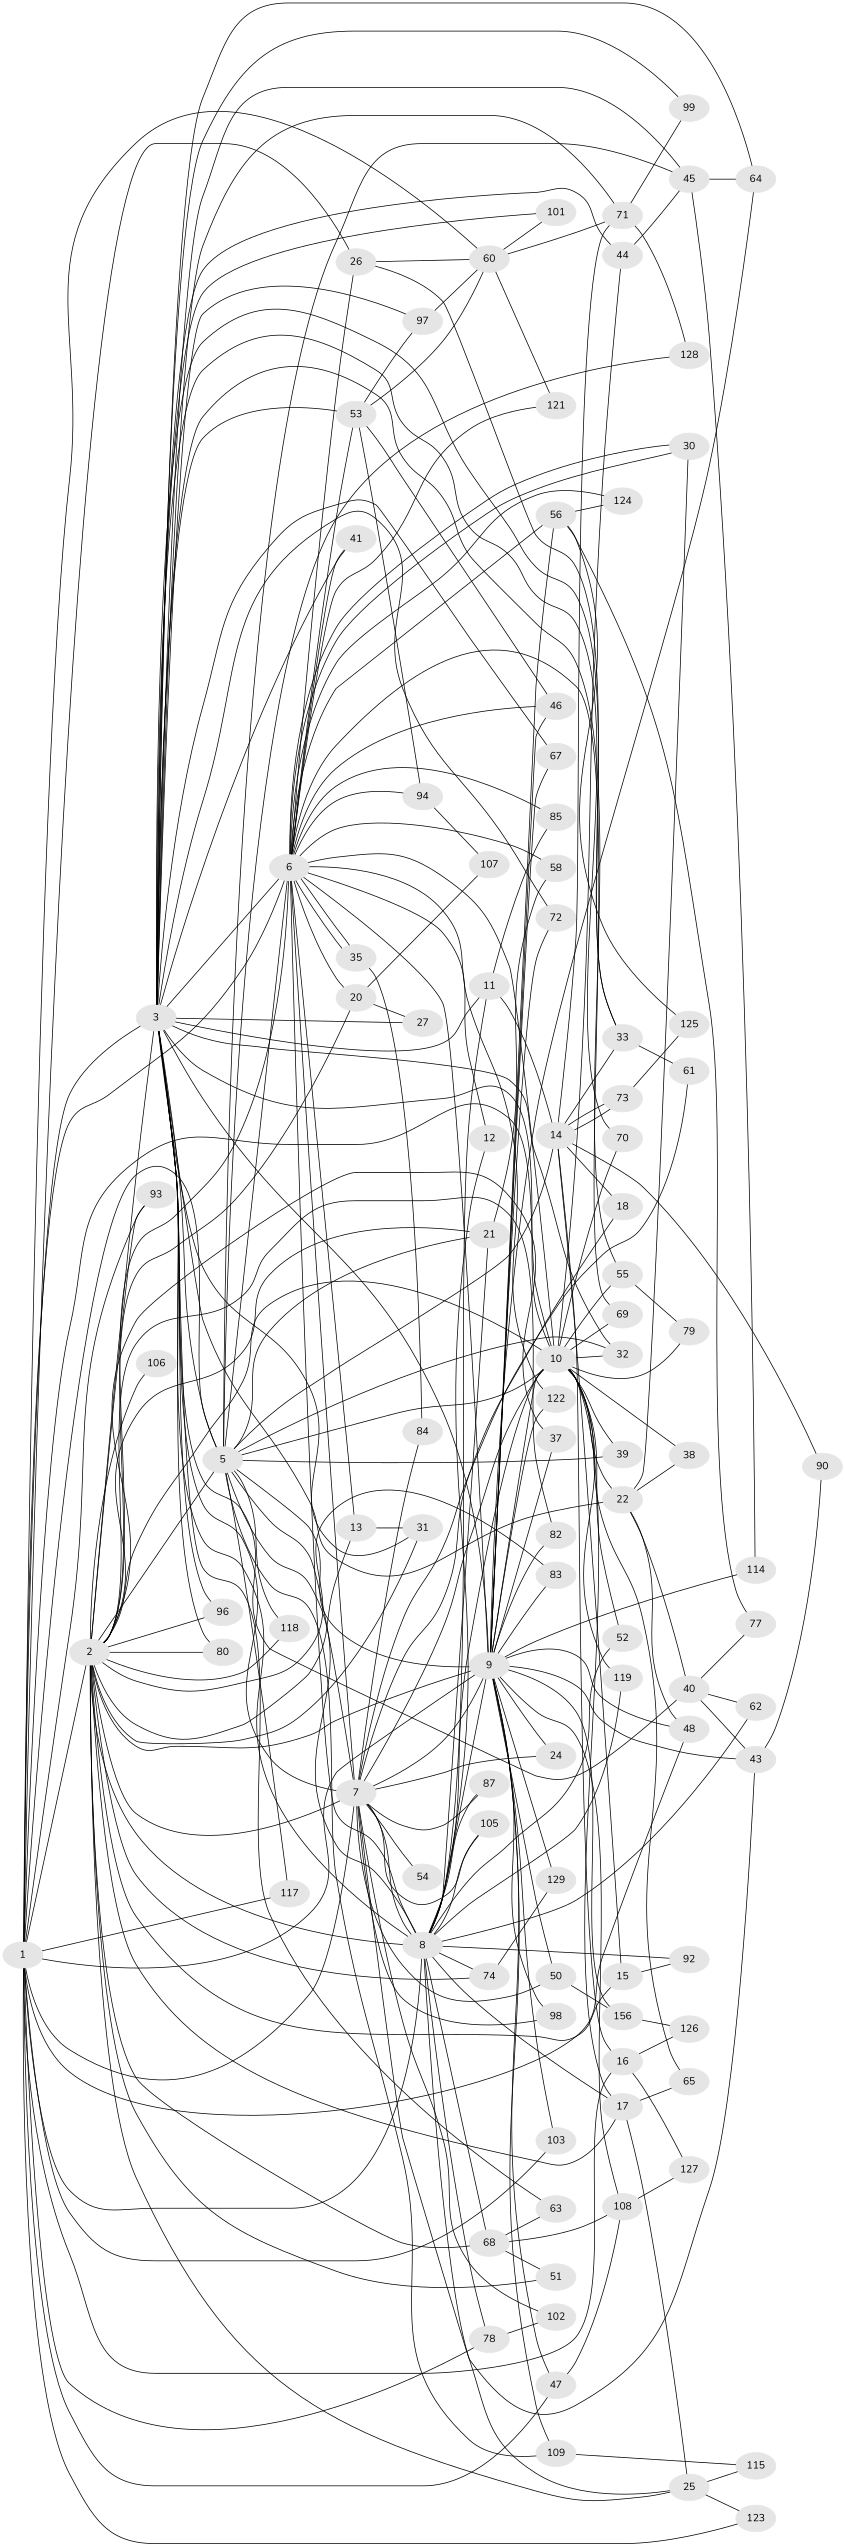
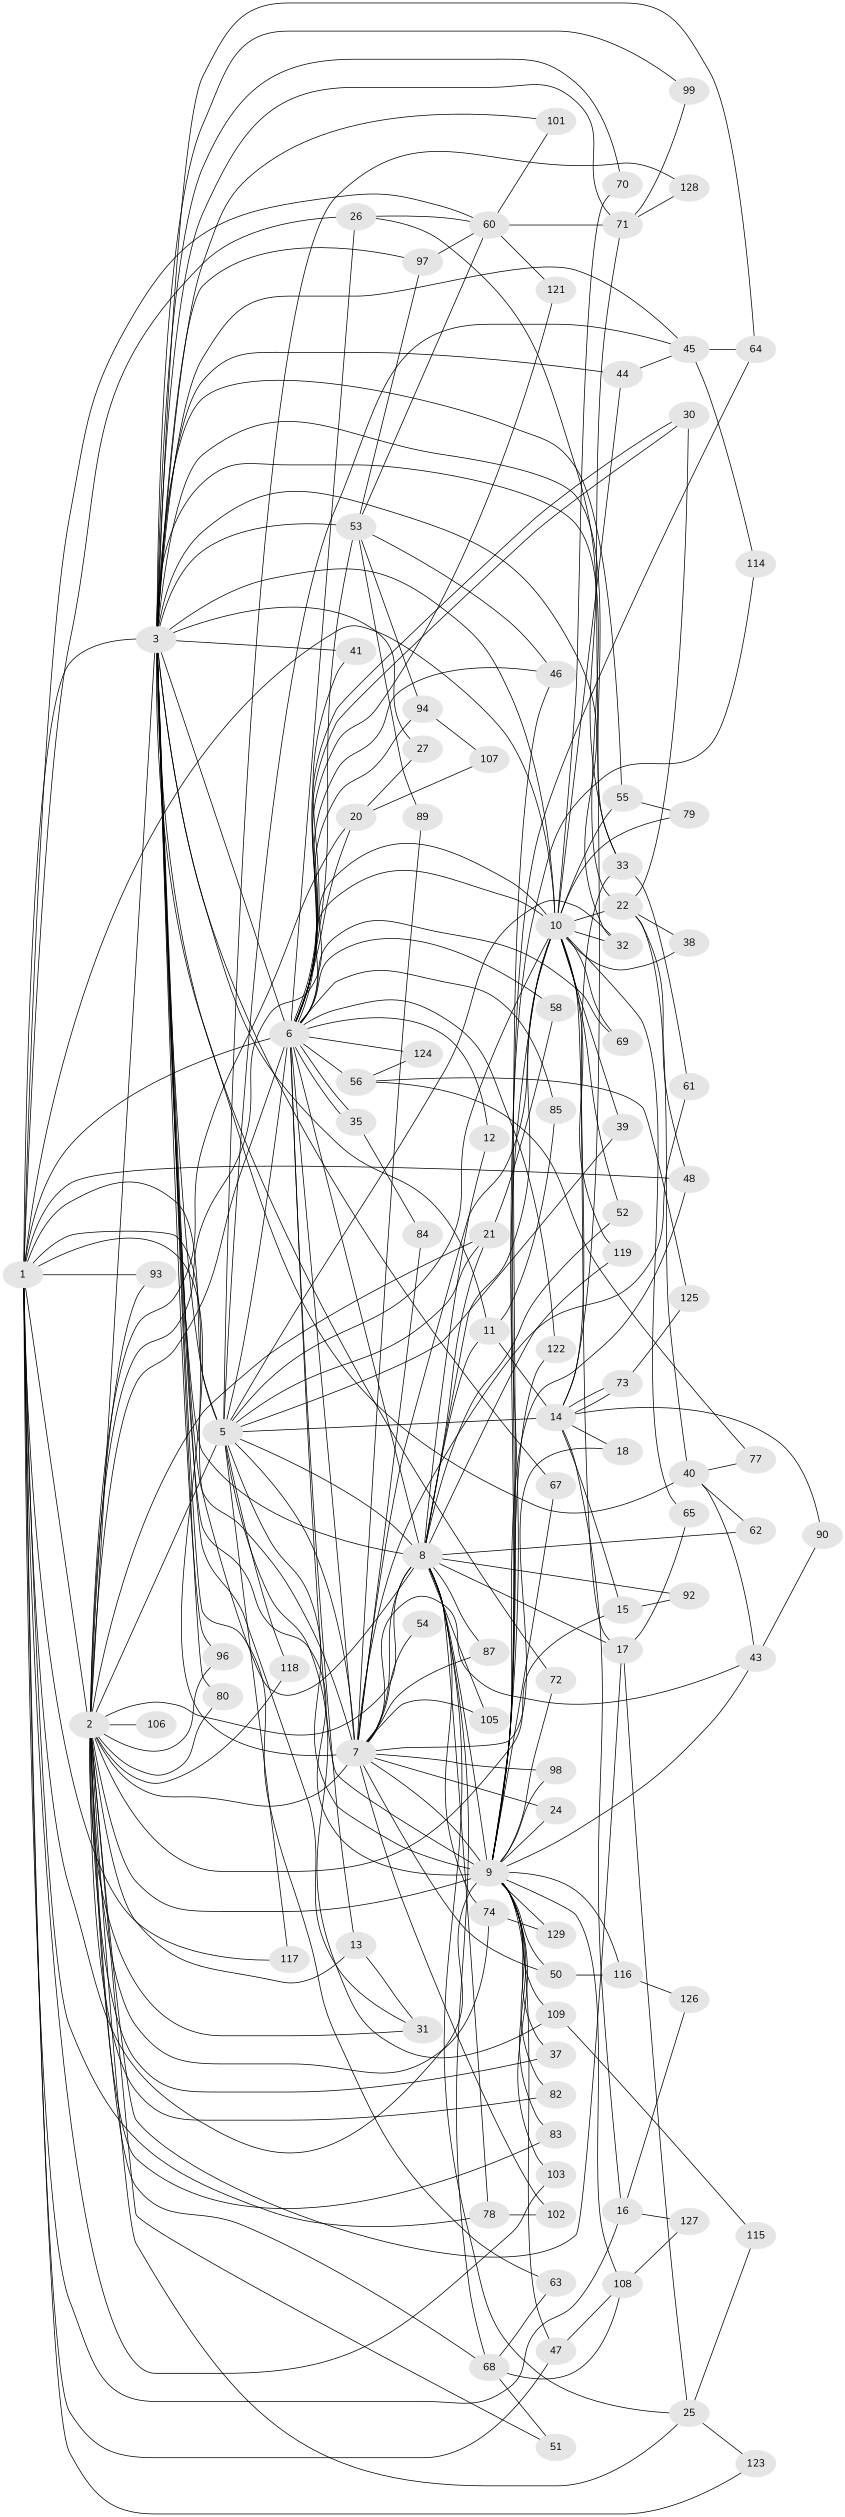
  graph {
    fontname=Nunito
    rankdir=LR
    node [color=gray90 fontname=Nunito style=filled]
    edge [fontname=Nunito]
    1 [super="+104"]
    2 [super="+4"]
    3 [super="+57"]
    5 [super="+19"]
    6 [super="+88"]
    7 [super="+36"]
    8 [super="+68"]
    9 [super="+23"]
    10 [super="+100"]
    16
    26 [super="+120"]
    47
    48 [super="+66"]
    60
    78
    93
    103
    117
    123
    13 [super="+91"]
    15
    17 [super="+34"]
    20 [super="+111"]
    21 [super="+29"]
    25 [super="+95"]
    n26 [label=68 super="+42"]
    31
    37
    51
    74
    80
    82
    83
    96
    106
    118
    11
    22 [super="+81"]
    27
    32
    33
    40 [super="+49"]
    41
    44
    45 [super="+76"]
    53 [super="+59"]
    55
    63
    64 [super="+113"]
    67
    70
    71 [super="+86"]
    72
    97
    99
    101
    14 [super="+75"]
    39
    109
    128
    12
    30
    35
    46
    56
    58
    69
    85
    94
    121
    122
    124
    18
    24
    43
    50
    54
    61
    84
    87
+   89
    98
    102 [super="+110"]
    105
    52
    62
    92
    119
    108 [super="+112"]
    114
-   116 [label=156]
+   116
    129
    38
    65
    79
    126
    127
    107
    115
    77
    73
    90
    125
    1 -- 2 [weight=2]
    1 -- 3
    1 -- 5
    1 -- 6
    1 -- 7
    1 -- 8
    1 -- 9
    1 -- 10
    1 -- 16
    1 -- 26
    1 -- 47
    1 -- 48
    1 -- 60
    1 -- 78
    1 -- 93
    1 -- 103
    1 -- 117
    1 -- 123
    2 -- 3 [weight=2]
    2 -- 5 [weight=3]
    2 -- 6 [weight=2]
    2 -- 7 [weight=2]
    2 -- 8 [weight=2]
    2 -- 9 [weight=2]
    2 -- 10 [weight=2]
    2 -- 93
    2 -- 13
    2 -- 15
    2 -- 17
    2 -- 20 [weight=2]
    2 -- 21
    2 -- 25
    2 -- n26
    2 -- 31
    2 -- 37
    2 -- 51
    2 -- 74
    2 -- 80
    2 -- 82
    2 -- 83
    2 -- 96
    2 -- 106 [weight=2]
    2 -- 118
    3 -- 5
    3 -- 6
    3 -- 7 [weight=2]
    3 -- 8
    3 -- 9
    3 -- 10
    3 -- 31
    3 -- 80
    3 -- 96
    3 -- 11
    3 -- 22
    3 -- 27
    3 -- 32
    3 -- 33
    3 -- 40
    3 -- 41
    3 -- 44
    3 -- 45
    3 -- 53 [weight=2]
    3 -- 55
    3 -- 63
    3 -- 64
    3 -- 67
    3 -- 70
    3 -- 71
    3 -- 72
    3 -- 97
    3 -- 99
    3 -- 101
    5 -- 6 [weight=2]
    5 -- 7
    5 -- 8
    5 -- 9
    5 -- 10
    5 -- 117
    5 -- 21
    5 -- 118
    5 -- 32
    5 -- 45
    5 -- 14
    5 -- 39
    5 -- 109
    5 -- 128
    6 -- 7
    6 -- 8
    6 -- 9
    6 -- 10
    6 -- 26
    6 -- 13
    6 -- 20
    6 -- 41
    6 -- 53
    6 -- 12
    6 -- 30
    6 -- 30
    6 -- 35
    6 -- 35
    6 -- 46
    6 -- 56
    6 -- 58
    6 -- 69
    6 -- 85
    6 -- 94
    6 -- 121
    6 -- 122
    6 -- 124
    7 -- 8
    7 -- 9 [weight=2]
    7 -- 10
    7 -- 18
    7 -- 24
    7 -- 43
    7 -- 50
    7 -- 54 [weight=2]
    7 -- 61
    7 -- 84
    7 -- 87
+   7 -- 89
    7 -- 98
    7 -- 102
    7 -- 105
    8 -- 9
    8 -- 10 [weight=2]
    8 -- 78
    8 -- 17
    8 -- 21
    8 -- 25
    8 -- n26 [weight=2]
    8 -- 74
    8 -- 11
    8 -- 12
    8 -- 87
    8 -- 105
    8 -- 52
    8 -- 62
    8 -- 92
    8 -- 119
    9 -- 10
    9 -- 47
    9 -- 48
    9 -- 103
    9 -- 37
    9 -- 82
    9 -- 83
    9 -- 64
    9 -- 67
    9 -- 72
    9 -- 109
    9 -- 46
-   9 -- 56
    9 -- 122
    9 -- 24
    9 -- 43
    9 -- 50
    9 -- 98
    9 -- 108
    9 -- 114
    9 -- 116
    9 -- 129
    10 -- 17
    10 -- 22
    10 -- 32
    10 -- 44
    10 -- 55
    10 -- 70
    10 -- 39
    10 -- 69
    10 -- 52
    10 -- 119
    10 -- 38
    10 -- 65
    10 -- 79
    16 -- 126
    16 -- 127
    26 -- 60
    26 -- 33
    47 -- 108
    60 -- 71
    60 -- 101
    60 -- 121
    78 -- 102
    13 -- 31
    15 -- 92
    17 -- 25
    17 -- 65
    20 -- 27
    20 -- 107
    21 -- 58
    25 -- 123
    25 -- 115
    n26 -- 51
    n26 -- 63
    n26 -- 108
    74 -- 129
    11 -- 14
    11 -- 85
    22 -- 48
    22 -- 40
    22 -- 30
    22 -- 38
    33 -- 61
    40 -- 43
    40 -- 62
    40 -- 77
    44 -- 45
    45 -- 64
    45 -- 114
    53 -- 60
    53 -- 97
    53 -- 46
    53 -- 94
+   53 -- 89
    55 -- 79
    71 -- 99
    71 -- 128
    97 -- 60
    14 -- 16
    14 -- 15
    14 -- 33
    14 -- 71
    14 -- 18
    14 -- 73
    14 -- 73
    14 -- 90
    109 -- 115
    35 -- 84
    56 -- 124
    56 -- 77
    56 -- 125
    94 -- 107
    43 -- 90
    50 -- 116
    108 -- 127
    116 -- 126
    73 -- 125
  }
